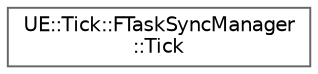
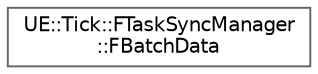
  digraph {
    rankdir=LR
-   n1 [color=grey40 fillcolor=white fontname=Helvetica fontsize=10 height=0.2 label="UE::Tick::FTaskSyncManager\l::Tick" shape=box style=filled width=0.4]
+   n1 [color=grey40 fillcolor=white fontname=Helvetica fontsize=10 height=0.2 label="UE::Tick::FTaskSyncManager\l::FBatchData" shape=box style=filled width=0.4]
  }
